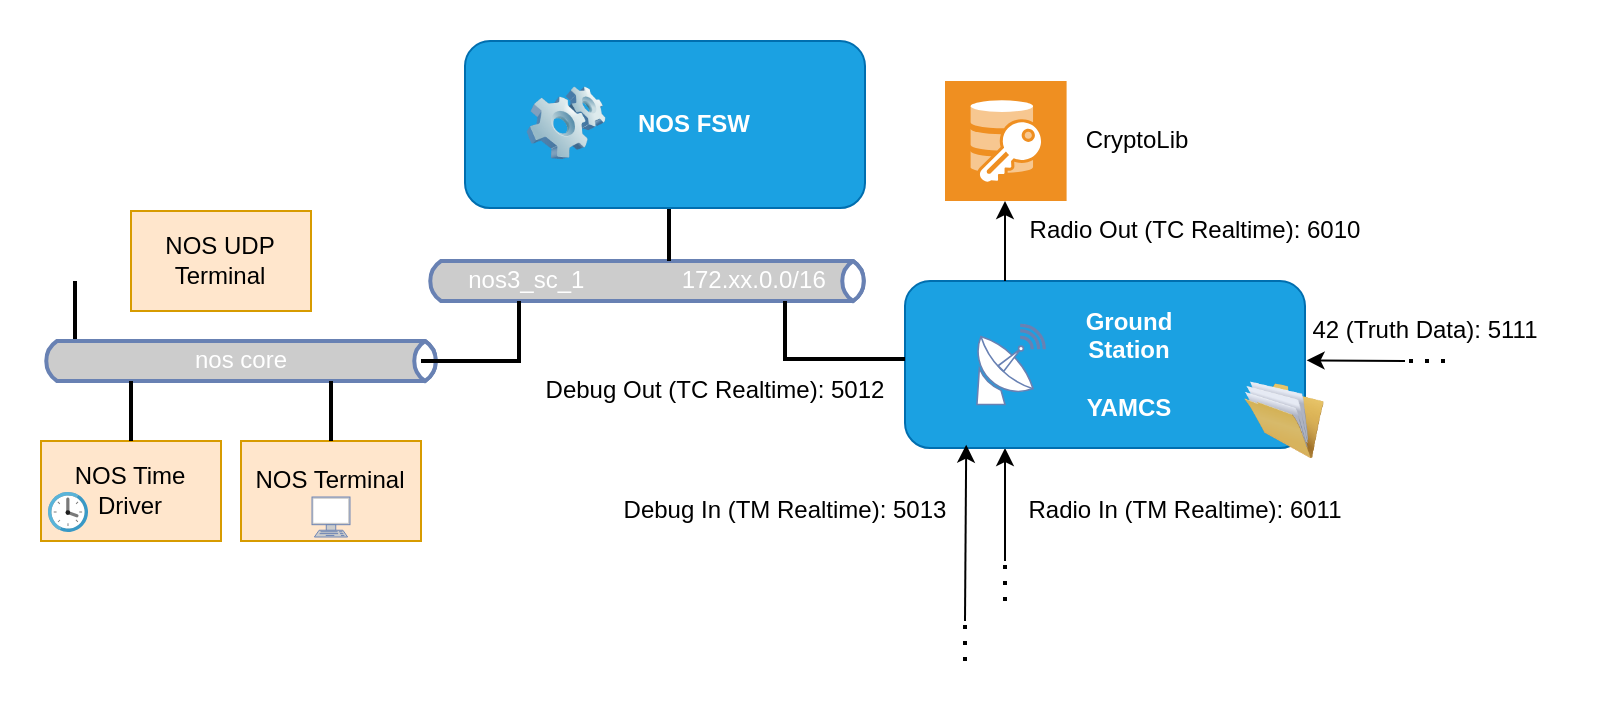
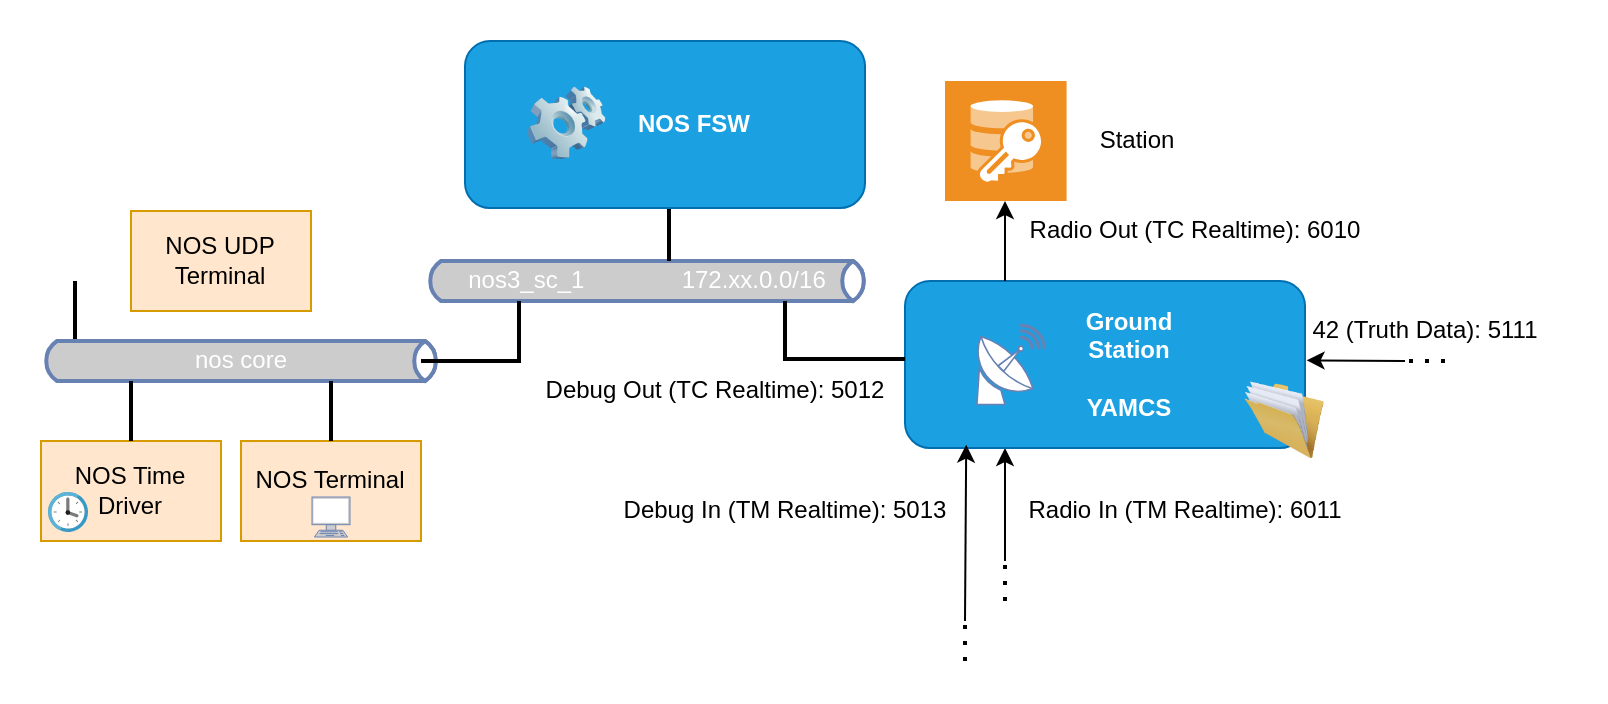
  <mxCell id="0" />
  <mxCell id="1" parent="0" />
  <mxCell id="2" value="" style="endArrow=classic;html=1;rounded=0;entryX=0.25;entryY=1;entryDx=0;entryDy=0;" parent="1" target="4" edge="1"><mxGeometry width="50" height="50" relative="1" as="geometry"><mxPoint x="502" y="280" as="sourcePoint" /><mxPoint x="552" y="260" as="targetPoint" /></mxGeometry></mxCell>
  <mxCell id="3" value="" style="group" parent="1" vertex="1" connectable="0"><mxGeometry x="452" y="140.001" width="300" height="119.999" as="geometry" /></mxCell>
  <mxCell id="4" value="Ground &lt;br&gt;Station&lt;br&gt;&lt;br&gt;YAMCS" style="rounded=1;whiteSpace=wrap;html=1;fillColor=#1ba1e2;strokeColor=#006EAF;fontStyle=1;fontColor=#ffffff;align=center;spacingLeft=25;" parent="3" vertex="1"><mxGeometry width="200" height="83.529" as="geometry" /></mxCell>
  <mxCell id="5" value="" style="fontColor=#0066CC;verticalAlign=top;verticalLabelPosition=bottom;labelPosition=center;align=center;html=1;outlineConnect=0;fillColor=default;strokeColor=#6881B3;gradientColor=none;gradientDirection=north;strokeWidth=2;shape=mxgraph.networks.satellite_dish;" parent="3" vertex="1"><mxGeometry x="35" y="21.769" width="35" height="40" as="geometry" /></mxCell>
  <mxCell id="6" value="" style="image;html=1;image=img/lib/clip_art/general/Full_Folder_128x128.png" parent="3" vertex="1"><mxGeometry x="170" y="50" width="40" height="40" as="geometry" /></mxCell>
  <mxCell id="7" value="Radio In (TM Realtime): 6011" style="text;html=1;align=center;verticalAlign=middle;resizable=0;points=[];autosize=1;strokeColor=none;fillColor=none;" parent="1" vertex="1"><mxGeometry x="502" y="240" width="180" height="30" as="geometry" /></mxCell>
  <mxCell id="8" value="" style="endArrow=classic;html=1;rounded=0;" parent="1" edge="1"><mxGeometry width="50" height="50" relative="1" as="geometry"><mxPoint x="502" y="140" as="sourcePoint" /><mxPoint x="502" y="100" as="targetPoint" /></mxGeometry></mxCell>
  <mxCell id="9" value="" style="shadow=0;dashed=0;html=1;strokeColor=none;fillColor=#EF8F21;labelPosition=center;verticalLabelPosition=bottom;verticalAlign=top;align=center;outlineConnect=0;shape=mxgraph.veeam.2d.end_to_end_encryption;" parent="1" vertex="1"><mxGeometry x="472" y="40" width="60.8" height="60" as="geometry" /></mxCell>
- <mxCell id="10" value="CryptoLib" style="text;html=1;align=center;verticalAlign=middle;resizable=0;points=[];autosize=1;strokeColor=none;fillColor=none;" parent="1" vertex="1"><mxGeometry x="532.8" y="55" width="70" height="30" as="geometry" /></mxCell>
+ <mxCell id="10" value="Station" style="text;html=1;align=center;verticalAlign=middle;resizable=0;points=[];autosize=1;strokeColor=none;fillColor=none;" parent="1" vertex="1"><mxGeometry x="532.8" y="55" width="70" height="30" as="geometry" /></mxCell>
  <mxCell id="11" value="Radio Out (TC Realtime): 6010" style="text;html=1;align=center;verticalAlign=middle;resizable=0;points=[];autosize=1;strokeColor=none;fillColor=none;" parent="1" vertex="1"><mxGeometry x="502" y="100" width="190" height="30" as="geometry" /></mxCell>
  <mxCell id="12" value="" style="endArrow=none;dashed=1;html=1;dashPattern=1 3;strokeWidth=2;rounded=0;" parent="1" edge="1"><mxGeometry width="50" height="50" relative="1" as="geometry"><mxPoint x="502" y="300" as="sourcePoint" /><mxPoint x="502" y="280" as="targetPoint" /></mxGeometry></mxCell>
  <mxCell id="13" value="" style="endArrow=classic;html=1;rounded=0;entryX=0.153;entryY=0.98;entryDx=0;entryDy=0;entryPerimeter=0;" parent="1" target="4" edge="1"><mxGeometry width="50" height="50" relative="1" as="geometry"><mxPoint x="482" y="310" as="sourcePoint" /><mxPoint x="422" y="250" as="targetPoint" /></mxGeometry></mxCell>
  <mxCell id="14" value="" style="endArrow=none;dashed=1;html=1;dashPattern=1 3;strokeWidth=2;rounded=0;" parent="1" edge="1"><mxGeometry width="50" height="50" relative="1" as="geometry"><mxPoint x="482" y="330" as="sourcePoint" /><mxPoint x="482" y="310" as="targetPoint" /></mxGeometry></mxCell>
  <mxCell id="15" value="Debug In (TM Realtime): 5013" style="text;html=1;align=center;verticalAlign=middle;resizable=0;points=[];autosize=1;strokeColor=none;fillColor=none;" parent="1" vertex="1"><mxGeometry x="302" y="240" width="180" height="30" as="geometry" /></mxCell>
  <mxCell id="16" value="" style="group" parent="1" vertex="1" connectable="0"><mxGeometry x="232" y="20.001" width="200" height="83.529" as="geometry" /></mxCell>
  <mxCell id="17" value="NOS FSW" style="rounded=1;whiteSpace=wrap;html=1;fillColor=#1ba1e2;strokeColor=#006EAF;fontStyle=1;fontColor=#ffffff;align=center;spacingLeft=30;" parent="16" vertex="1"><mxGeometry width="200" height="83.529" as="geometry" /></mxCell>
  <mxCell id="18" value="" style="image;html=1;image=img/lib/clip_art/computers/Software_128x128.png" parent="16" vertex="1"><mxGeometry x="31" y="23" width="40" height="36.77" as="geometry" /></mxCell>
  <mxCell id="19" value="Debug Out (TC Realtime): 5012" style="text;html=1;align=center;verticalAlign=middle;resizable=0;points=[];autosize=1;strokeColor=none;fillColor=none;" parent="1" vertex="1"><mxGeometry x="262" y="180" width="190" height="30" as="geometry" /></mxCell>
  <mxCell id="20" value="" style="endArrow=classic;html=1;rounded=0;entryX=1.004;entryY=0.475;entryDx=0;entryDy=0;entryPerimeter=0;" parent="1" target="4" edge="1"><mxGeometry width="50" height="50" relative="1" as="geometry"><mxPoint x="702" y="180" as="sourcePoint" /><mxPoint x="672" y="180" as="targetPoint" /></mxGeometry></mxCell>
  <mxCell id="21" value="" style="endArrow=none;dashed=1;html=1;dashPattern=1 3;strokeWidth=2;rounded=0;" parent="1" edge="1"><mxGeometry width="50" height="50" relative="1" as="geometry"><mxPoint x="722" y="180" as="sourcePoint" /><mxPoint x="702" y="180" as="targetPoint" /></mxGeometry></mxCell>
  <mxCell id="22" value="42 (Truth Data): 5111" style="text;html=1;align=center;verticalAlign=middle;resizable=0;points=[];autosize=1;strokeColor=none;fillColor=none;" parent="1" vertex="1"><mxGeometry x="642" y="150" width="140" height="30" as="geometry" /></mxCell>
  <mxCell id="23" value="nos3_sc_1&lt;span style=&quot;white-space: pre;&quot;&gt;&#09;&lt;/span&gt;&lt;span style=&quot;white-space: pre;&quot;&gt;&#09;&lt;/span&gt;172.xx.0.0/16" style="html=1;outlineConnect=0;fillColor=#CCCCCC;strokeColor=#6881B3;gradientColor=none;gradientDirection=north;strokeWidth=2;shape=mxgraph.networks.bus;gradientColor=none;gradientDirection=north;fontColor=#ffffff;perimeter=backbonePerimeter;backboneSize=20;" parent="1" vertex="1"><mxGeometry x="212" y="130" width="222" height="20" as="geometry" /></mxCell>
  <mxCell id="24" value="" style="line;strokeWidth=2;direction=south;html=1;perimeter=backbonePerimeter;points=[];outlineConnect=0;" parent="1" vertex="1"><mxGeometry x="32" y="140" width="10" height="30" as="geometry" /></mxCell>
  <mxCell id="25" value="" style="line;strokeWidth=2;html=1;perimeter=backbonePerimeter;points=[];outlineConnect=0;" parent="1" vertex="1"><mxGeometry x="392" y="174" width="60" height="10" as="geometry" /></mxCell>
  <mxCell id="26" value="" style="line;strokeWidth=2;direction=south;html=1;perimeter=backbonePerimeter;points=[];outlineConnect=0;" parent="1" vertex="1"><mxGeometry x="387" y="150" width="10" height="30" as="geometry" /></mxCell>
  <mxCell id="27" value="" style="line;strokeWidth=2;direction=south;html=1;perimeter=backbonePerimeter;points=[];outlineConnect=0;" parent="1" vertex="1"><mxGeometry x="329" y="104" width="10" height="26" as="geometry" /></mxCell>
  <mxCell id="28" value="" style="group" parent="1" vertex="1" connectable="0"><mxGeometry x="20" y="90" width="244" height="180" as="geometry" /></mxCell>
  <mxCell id="29" value="nos core" style="html=1;outlineConnect=0;fillColor=#CCCCCC;strokeColor=#6881B3;gradientColor=none;gradientDirection=north;strokeWidth=2;shape=mxgraph.networks.bus;gradientColor=none;gradientDirection=north;fontColor=#ffffff;perimeter=backbonePerimeter;backboneSize=20;" parent="28" vertex="1"><mxGeometry y="80" width="200" height="20" as="geometry" /></mxCell>
  <mxCell id="30" value="NOS Time Driver" style="rounded=0;whiteSpace=wrap;html=1;fillColor=#ffe6cc;strokeColor=#d79b00;" parent="28" vertex="1"><mxGeometry y="130" width="90" height="50" as="geometry" /></mxCell>
  <mxCell id="31" value="NOS Terminal" style="rounded=0;whiteSpace=wrap;html=1;spacingBottom=10;fillColor=#ffe6cc;strokeColor=#d79b00;" parent="28" vertex="1"><mxGeometry x="100" y="130" width="90" height="50" as="geometry" /></mxCell>
  <mxCell id="32" value="NOS UDP Terminal" style="rounded=0;whiteSpace=wrap;html=1;fillColor=#ffe6cc;strokeColor=#d79b00;" parent="28" vertex="1"><mxGeometry x="45" y="15" width="90" height="50" as="geometry" /></mxCell>
  <mxCell id="33" value="" style="line;strokeWidth=2;direction=south;html=1;perimeter=backbonePerimeter;points=[];outlineConnect=0;" parent="28" vertex="1"><mxGeometry x="140" y="100" width="10" height="30" as="geometry" /></mxCell>
  <mxCell id="34" value="" style="line;strokeWidth=2;direction=south;html=1;perimeter=backbonePerimeter;points=[];outlineConnect=0;" parent="28" vertex="1"><mxGeometry x="40" y="100" width="10" height="30" as="geometry" /></mxCell>
  <mxCell id="35" value="" style="line;strokeWidth=2;direction=south;html=1;perimeter=backbonePerimeter;points=[];outlineConnect=0;" parent="28" vertex="1"><mxGeometry x="234" y="60" width="10" height="30" as="geometry" /></mxCell>
  <mxCell id="36" value="" style="image;sketch=0;aspect=fixed;html=1;points=[];align=center;fontSize=12;image=img/lib/mscae/Clock.svg;" parent="28" vertex="1"><mxGeometry x="4" y="156" width="20" height="20" as="geometry" /></mxCell>
  <mxCell id="37" value="" style="fontColor=#0066CC;verticalAlign=top;verticalLabelPosition=bottom;labelPosition=center;align=center;html=1;outlineConnect=0;fillColor=#CCCCCC;strokeColor=#6881B3;gradientColor=none;gradientDirection=north;strokeWidth=2;shape=mxgraph.networks.terminal;" parent="28" vertex="1"><mxGeometry x="135.5" y="158" width="19" height="20" as="geometry" /></mxCell>
  <mxCell id="38" value="" style="line;strokeWidth=2;html=1;perimeter=backbonePerimeter;points=[];outlineConnect=0;" parent="28" vertex="1"><mxGeometry x="190" y="85" width="50" height="10" as="geometry" /></mxCell>
